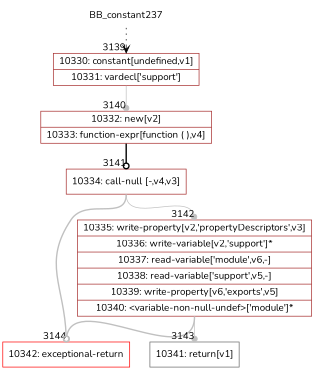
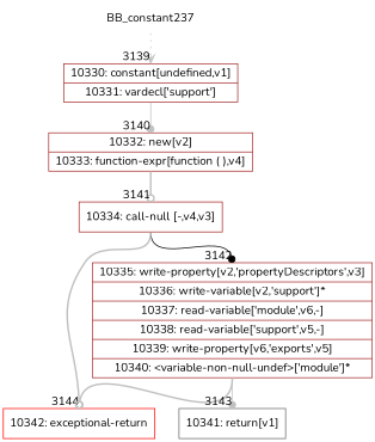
  digraph {
    fontname=Nunito
    rankdir=TD
    node [color=brown fontname=Nunito shape=record]
    edge [arrowhead=dot fontname=Nunito headport=n style=solid tailport=s color=gray]
    n1 [label=BB_constant237 shape=none]
    n2 [label="{10330: constant[undefined,v1]|10331: vardecl['support']}"]
    n3 [label="{10332: new[v2]|10333: function-expr[function ( ),v4]}"]
    n4 [label="{10334: call-null [-,v4,v3]}"]
    n5 [label="{10335: write-property[v2,'propertyDescriptors',v3]|10336: write-variable[v2,'support']*|10337: read-variable['module',v6,-]|10338: read-variable['support',v5,-]|10339: write-property[v6,'exports',v5]|10340: \<variable-non-null-undef\>['module']*}"]
    n6 [color=red label="{10342: exceptional-return}"]
    n7 [color=gray40 label="{10341: return[v1]}"]
-   n1 -> n2 [arrowhead=vee headlabel="    3139" style=dotted color=""]
+   n1 -> n2 [arrowhead=vee headlabel="    3139" style=dotted]
    n2 -> n3 [headlabel="      3140"]
-   n3 -> n4 [arrowhead=odot headlabel="      3141" style=bold color=""]
-   n4 -> n5 [headlabel="      3142"]
+   n3 -> n4 [arrowhead=odot headlabel="      3141" style=bold]
+   n4 -> n5 [headlabel="      3142" color=""]
    n4 -> n6 [arrowhead=odot headlabel="      3144" style=bold]
    n5 -> n6 [arrowhead=odot style=bold]
    n5 -> n7 [headlabel="      3143"]
  }
